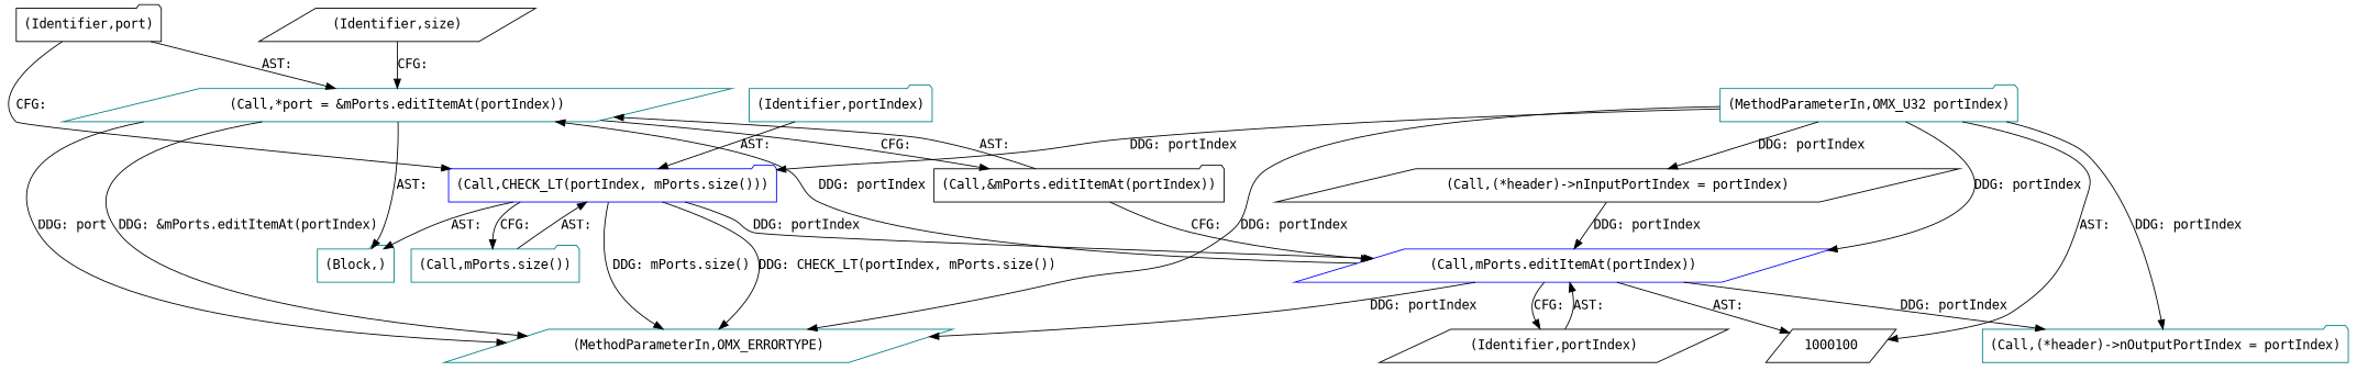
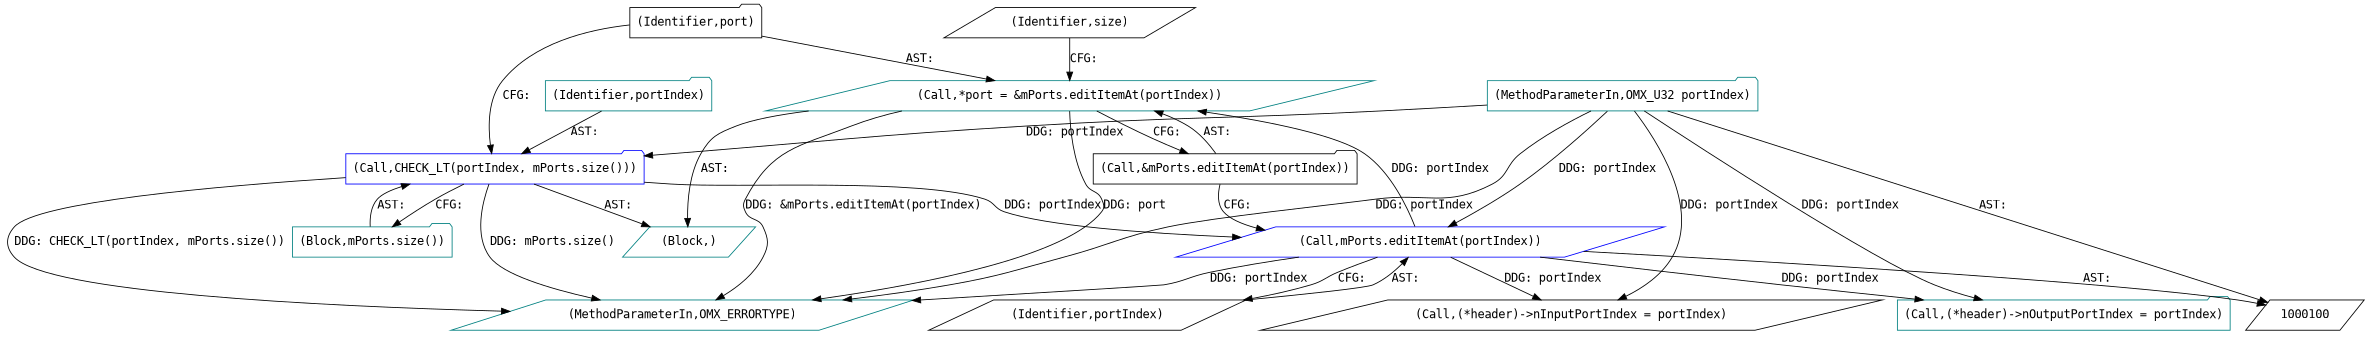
  digraph {
    fontname="DejaVu Sans Mono"
    node [color=teal fontname="DejaVu Sans Mono" shape=folder]
    edge [fontname="DejaVu Sans Mono"]
    n1 [label="(Call,*port = &mPorts.editItemAt(portIndex))" shape=parallelogram]
-   n2 [label="(Block,)"]
+   n2 [label="(Block,)" shape=parallelogram]
    n3 [color=black label="(Call,&mPorts.editItemAt(portIndex))"]
    n4 [label="(MethodParameterIn,OMX_ERRORTYPE)" shape=parallelogram]
    n5 [color=blue label="(Call,mPorts.editItemAt(portIndex))" shape=parallelogram]
    n6 [label="(Call,(*header)->nOutputPortIndex = portIndex)"]
    n7 [color=black label="(Call,(*header)->nInputPortIndex = portIndex)" shape=parallelogram]
    n8 [color=black label="(Identifier,portIndex)" shape=parallelogram]
    1000100 [color=black shape=parallelogram]
    n10 [color=blue label="(Call,CHECK_LT(portIndex, mPorts.size()))"]
-   n11 [label="(Call,mPorts.size())"]
+   n11 [label="(Block,mPorts.size())"]
    n12 [label="(MethodParameterIn,OMX_U32 portIndex)"]
    n13 [label="(Identifier,portIndex)"]
    n14 [color=black label="(Identifier,port)"]
    n15 [color=black label="(Identifier,size)" shape=parallelogram]
    n1 -> n2 [label="AST: "]
    n1 -> n3 [label="CFG: "]
    n1 -> n4 [label="DDG: &mPorts.editItemAt(portIndex)"]
    n1 -> n4 [label="DDG: port"]
    n3 -> n1 [label="AST: "]
    n3 -> n5 [label="CFG: "]
    n5 -> n1 [label="DDG: portIndex"]
    n5 -> n4 [label="DDG: portIndex"]
    n5 -> n6 [label="DDG: portIndex"]
-   n7 -> n5 [label="DDG: portIndex"]
+   n5 -> n7 [label="DDG: portIndex"]
    n5 -> n8 [label="CFG: "]
    n5 -> 1000100 [label="AST: "]
    n8 -> n5 [label="AST: "]
    n10 -> n2 [label="AST: "]
    n10 -> n4 [label="DDG: CHECK_LT(portIndex, mPorts.size())"]
    n10 -> n4 [label="DDG: mPorts.size()"]
    n10 -> n5 [label="DDG: portIndex"]
    n10 -> n11 [label="CFG: "]
    n11 -> n10 [label="AST: "]
    n12 -> n4 [label="DDG: portIndex"]
    n12 -> n5 [label="DDG: portIndex"]
    n12 -> n6 [label="DDG: portIndex"]
    n12 -> n7 [label="DDG: portIndex"]
    n12 -> 1000100 [label="AST: "]
    n12 -> n10 [label="DDG: portIndex"]
    n13 -> n10 [label="AST: "]
    n14 -> n1 [label="AST: "]
    n14 -> n10 [label="CFG: "]
    n15 -> n1 [label="CFG: "]
  }
